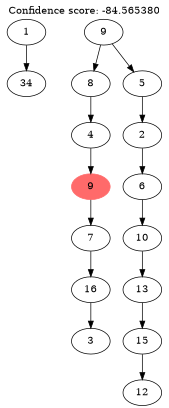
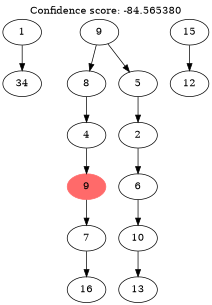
  digraph {
    label="Confidence score: -84.565380"
    labelloc=t
    n1 [label=1]
    n2 [label=34]
-   n3 [label=3]
    n4 [label=16]
    n5 [label=7]
    n6 [color=indianred1 label=9 style=filled]
    n7 [label=4]
    n8 [label=8]
    n9 [label=15]
    n10 [label=12]
    n11 [label=13]
    n12 [label=10]
    n13 [label=6]
    n14 [label=2]
    n15 [label=5]
    n16 [label=9]
    n1 -> n2
-   n4 -> n3
    n5 -> n4
    n6 -> n5
    n7 -> n6
    n8 -> n7
    n9 -> n10
-   n11 -> n9
    n12 -> n11
    n13 -> n12
    n14 -> n13
    n15 -> n14
    n16 -> n8
    n16 -> n15
  }
